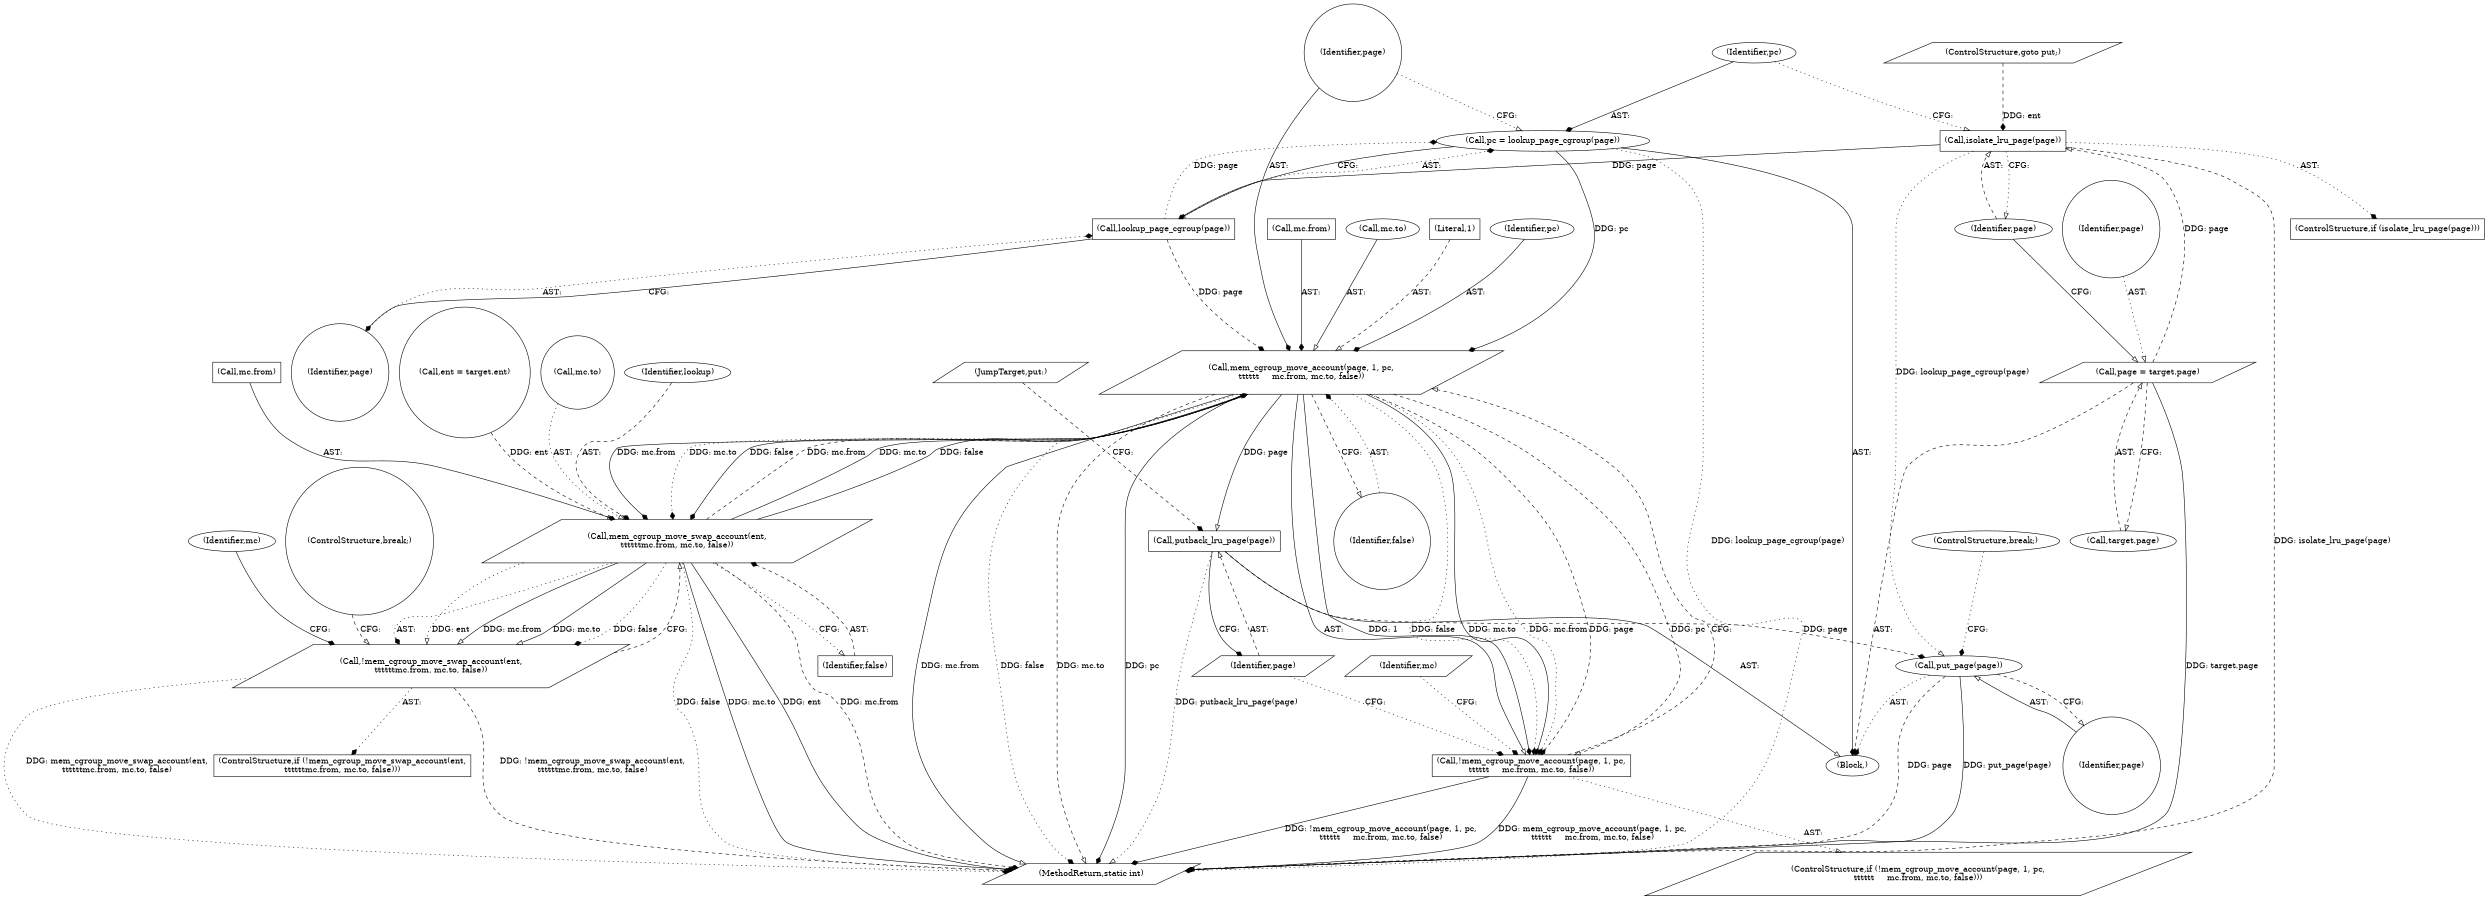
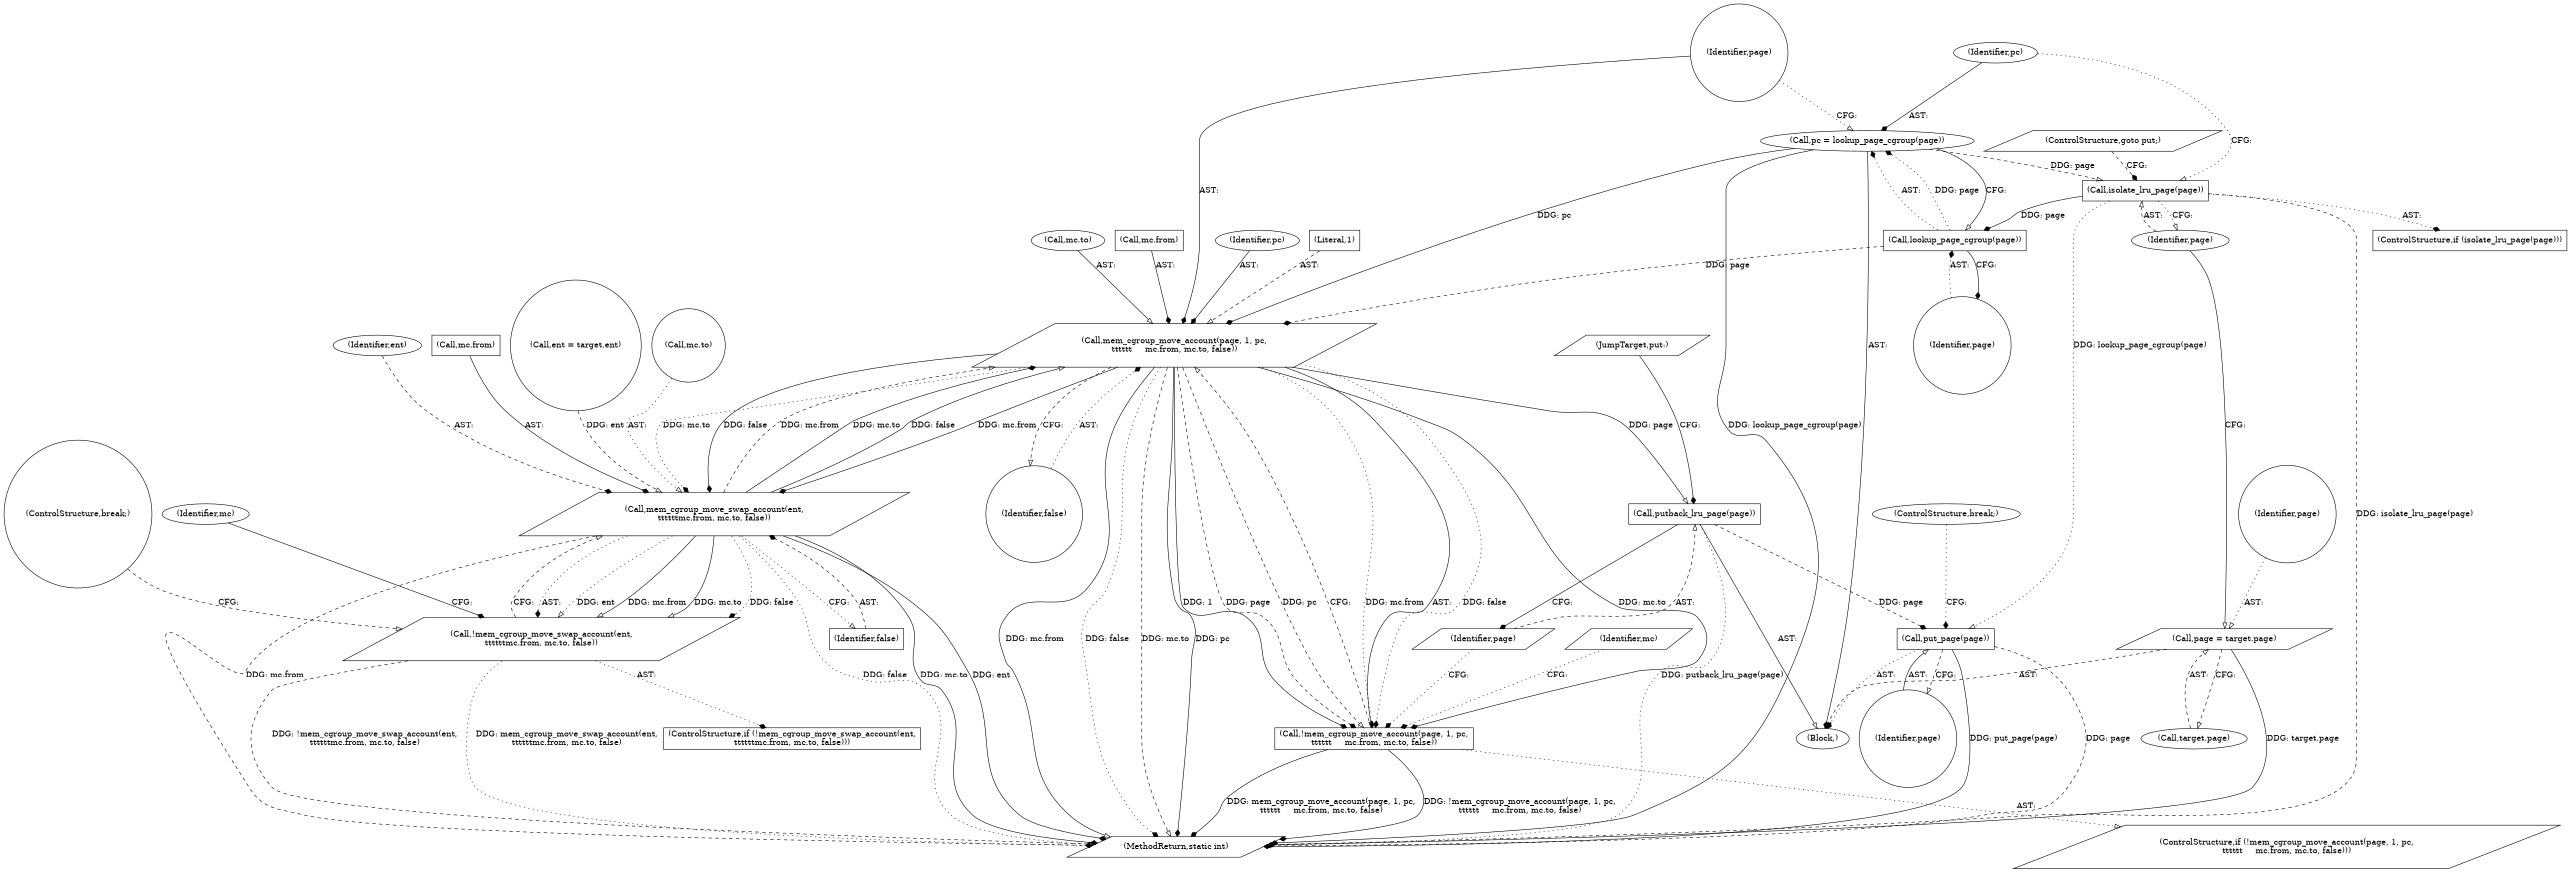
  digraph {
    node [shape=ellipse]
    edge [arrowhead=diamond style=solid]
    n1 [label="(Call,pc = lookup_page_cgroup(page))"]
    n2 [label="(Call,lookup_page_cgroup(page))" shape=box]
    n3 [label="(Call,mem_cgroup_move_account(page, 1, pc,\n\t\t\t\t\t\t     mc.from, mc.to, false))" shape=parallelogram]
    n4 [label="(MethodReturn,static int)" shape=parallelogram]
    n5 [label="(Block,)"]
    n6 [label="(Identifier,page)" shape=circle]
    n7 [label="(Call,!mem_cgroup_move_account(page, 1, pc,\n\t\t\t\t\t\t     mc.from, mc.to, false))" shape=box]
    n8 [label="(Call,putback_lru_page(page))" shape=box]
    n9 [label="(Call,mem_cgroup_move_swap_account(ent,\n\t\t\t\t\t\tmc.from, mc.to, false))" shape=parallelogram]
    n10 [label="(Identifier,false)" shape=circle]
    n11 [label="(Call,isolate_lru_page(page))" shape=box]
-   n12 [label="(Call,put_page(page))"]
+   n12 [label="(Call,put_page(page))" shape=box]
    n13 [label="(ControlStructure,if (isolate_lru_page(page)))" shape=box]
    n14 [label="(Identifier,page)"]
    n15 [label="(Identifier,page)" shape=circle]
    n16 [label="(Call,page = target.page)" shape=parallelogram]
    n17 [label="(Call,target.page)"]
    n18 [label="(ControlStructure,if (!mem_cgroup_move_account(page, 1, pc,\n\t\t\t\t\t\t     mc.from, mc.to, false)))" shape=parallelogram]
    n19 [label="(Identifier,page)" shape=parallelogram]
    n20 [label="(Call,!mem_cgroup_move_swap_account(ent,\n\t\t\t\t\t\tmc.from, mc.to, false))" shape=parallelogram]
    n21 [label="(Identifier,false)" shape=box]
    n22 [label="(ControlStructure,if (!mem_cgroup_move_swap_account(ent,\n\t\t\t\t\t\tmc.from, mc.to, false)))" shape=box]
    n23 [label="(Call,mc.to)" shape=circle]
-   n24 [label="(Identifier,lookup)"]
+   n24 [label="(Identifier,ent)"]
    n25 [label="(Call,mc.from)" shape=box]
    n26 [label="(Call,ent = target.ent)" shape=circle]
    n27 [label="(Identifier,page)" shape=circle]
    n28 [label="(Identifier,mc)"]
    n29 [label="(Call,mc.from)" shape=box]
    n30 [label="(Call,mc.to)"]
    n31 [label="(JumpTarget,put:)" shape=parallelogram]
    n32 [label="(Identifier,pc)"]
    n33 [label="(ControlStructure,goto put;)" shape=parallelogram]
    n34 [label="(Identifier,page)" shape=circle]
    n35 [label="(ControlStructure,break;)"]
    n36 [label="(Identifier,mc)" shape=parallelogram]
    n37 [label="(Literal,1)" shape=box]
    n38 [label="(Identifier,pc)"]
    n39 [label="(ControlStructure,break;)" shape=circle]
    n1 -> n2 [arrowhead=onormal label="CFG: "]
    n1 -> n3 [label="DDG: pc"]
-   n1 -> n4 [label="DDG: lookup_page_cgroup(page)" style=dotted]
+   n1 -> n4 [label="DDG: lookup_page_cgroup(page)"]
    n1 -> n5 [label="AST: "]
    n2 -> n1 [label="AST: " style=dotted]
    n2 -> n1 [label="DDG: page" style=dotted]
    n2 -> n3 [label="DDG: page" style=dashed]
    n2 -> n6 [label="CFG: "]
    n3 -> n4 [arrowhead=onormal label="DDG: mc.from"]
    n3 -> n4 [label="DDG: false" style=dotted]
    n3 -> n4 [arrowhead=onormal label="DDG: mc.to" style=dashed]
    n3 -> n4 [label="DDG: pc"]
    n3 -> n7 [arrowhead=onormal label="AST: "]
    n3 -> n7 [label="DDG: 1"]
    n3 -> n7 [label="DDG: false" style=dotted]
    n3 -> n7 [label="DDG: mc.to"]
    n3 -> n7 [label="DDG: mc.from" style=dotted]
    n3 -> n7 [label="DDG: page" style=dashed]
    n3 -> n7 [arrowhead=onormal label="DDG: pc" style=dashed]
    n3 -> n8 [arrowhead=onormal label="DDG: page"]
    n3 -> n9 [label="DDG: mc.from"]
    n3 -> n9 [label="DDG: mc.to" style=dotted]
    n3 -> n9 [label="DDG: false"]
    n3 -> n10 [arrowhead=onormal label="CFG: " style=dashed]
    n6 -> n2 [label="AST: " style=dotted]
    n7 -> n3 [arrowhead=onormal label="CFG: " style=dashed]
    n7 -> n4 [label="DDG: !mem_cgroup_move_account(page, 1, pc,\n\t\t\t\t\t\t     mc.from, mc.to, false)"]
    n7 -> n4 [label="DDG: mem_cgroup_move_account(page, 1, pc,\n\t\t\t\t\t\t     mc.from, mc.to, false)"]
    n7 -> n18 [arrowhead=onormal label="AST: " style=dotted]
    n8 -> n4 [arrowhead=onormal label="DDG: putback_lru_page(page)" style=dotted]
    n8 -> n5 [arrowhead=onormal label="AST: "]
    n8 -> n12 [label="DDG: page" style=dashed]
    n8 -> n19 [label="CFG: "]
    n9 -> n3 [arrowhead=onormal label="DDG: mc.from" style=dashed]
    n9 -> n3 [label="DDG: mc.to"]
    n9 -> n3 [arrowhead=onormal label="DDG: false"]
    n9 -> n4 [label="DDG: mc.from" style=dashed]
    n9 -> n4 [arrowhead=onormal label="DDG: false" style=dotted]
    n9 -> n4 [label="DDG: mc.to"]
    n9 -> n4 [label="DDG: ent"]
    n9 -> n20 [label="AST: " style=dotted]
    n9 -> n20 [arrowhead=onormal label="DDG: ent" style=dotted]
    n9 -> n20 [arrowhead=onormal label="DDG: mc.from"]
    n9 -> n20 [arrowhead=onormal label="DDG: mc.to"]
    n9 -> n20 [label="DDG: false" style=dotted]
    n9 -> n21 [arrowhead=onormal label="CFG: " style=dotted]
    n10 -> n3 [label="AST: " style=dotted]
    n11 -> n2 [label="DDG: page"]
    n11 -> n4 [arrowhead=onormal label="DDG: isolate_lru_page(page)" style=dashed]
    n11 -> n12 [arrowhead=onormal label="DDG: lookup_page_cgroup(page)" style=dotted]
    n11 -> n13 [label="AST: " style=dotted]
    n11 -> n14 [arrowhead=onormal label="CFG: " style=dotted]
    n12 -> n4 [arrowhead=onormal label="DDG: page" style=dashed]
    n12 -> n4 [label="DDG: put_page(page)"]
    n12 -> n5 [label="AST: " style=dotted]
    n12 -> n15 [arrowhead=onormal label="CFG: " style=dashed]
    n14 -> n11 [arrowhead=onormal label="AST: " style=dashed]
    n14 -> n16 [arrowhead=onormal label="CFG: "]
    n15 -> n12 [arrowhead=onormal label="AST: "]
    n16 -> n4 [label="DDG: target.page"]
    n16 -> n5 [label="AST: " style=dashed]
-   n16 -> n11 [arrowhead=onormal label="DDG: page" style=dashed]
+   n1 -> n11 [arrowhead=onormal label="DDG: page" style=dashed]
    n16 -> n17 [arrowhead=onormal label="CFG: " style=dashed]
    n17 -> n16 [arrowhead=onormal label="AST: " style=dashed]
    n19 -> n7 [label="CFG: " style=dotted]
    n19 -> n8 [arrowhead=onormal label="AST: " style=dashed]
    n20 -> n4 [arrowhead=onormal label="DDG: !mem_cgroup_move_swap_account(ent,\n\t\t\t\t\t\tmc.from, mc.to, false)" style=dashed]
    n20 -> n4 [label="DDG: mem_cgroup_move_swap_account(ent,\n\t\t\t\t\t\tmc.from, mc.to, false)" style=dotted]
    n20 -> n9 [arrowhead=onormal label="CFG: " style=dashed]
    n20 -> n22 [label="AST: " style=dotted]
    n21 -> n9 [label="AST: " style=dashed]
    n23 -> n9 [arrowhead=onormal label="AST: " style=dotted]
    n24 -> n9 [label="AST: " style=dashed]
    n25 -> n9 [label="AST: "]
    n26 -> n9 [arrowhead=onormal label="DDG: ent" style=dashed]
    n27 -> n1 [arrowhead=onormal label="CFG: " style=dotted]
    n27 -> n3 [label="AST: "]
    n28 -> n20 [label="CFG: "]
    n29 -> n3 [label="AST: "]
    n30 -> n3 [arrowhead=onormal label="AST: "]
-   n31 -> n8 [label="CFG: " style=dashed]
+   n31 -> n8 [label="CFG: "]
    n32 -> n1 [label="AST: "]
    n32 -> n11 [arrowhead=onormal label="CFG: " style=dotted]
-   n33 -> n11 [label="DDG: ent" style=dashed]
+   n33 -> n11 [label="CFG: " style=dashed]
    n34 -> n16 [arrowhead=onormal label="AST: " style=dotted]
    n35 -> n12 [label="CFG: " style=dotted]
    n36 -> n7 [label="CFG: " style=dotted]
    n37 -> n3 [arrowhead=onormal label="AST: " style=dashed]
    n38 -> n3 [label="AST: "]
    n39 -> n20 [arrowhead=onormal label="CFG: " style=dashed]
  }
